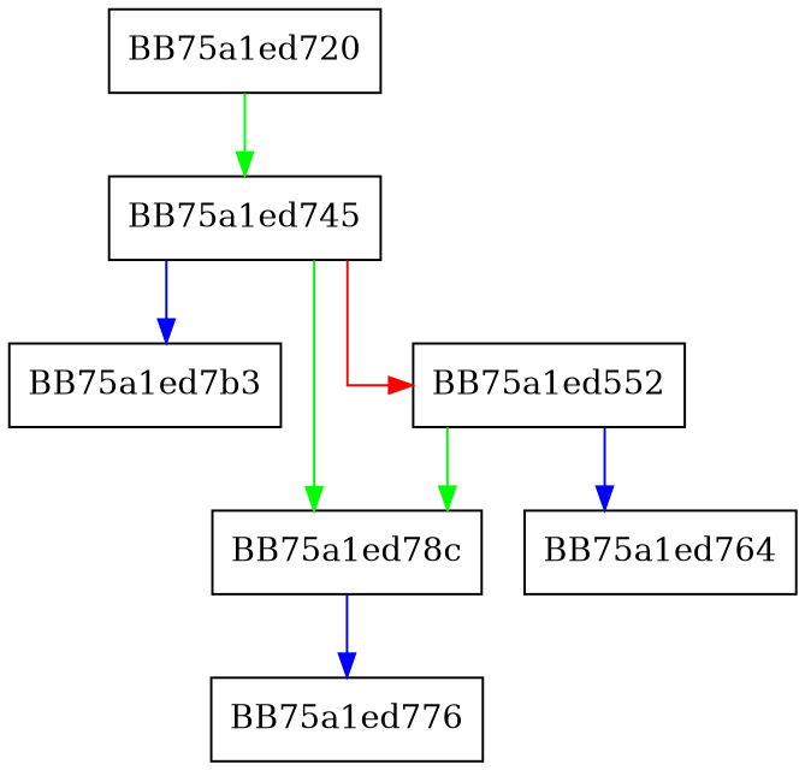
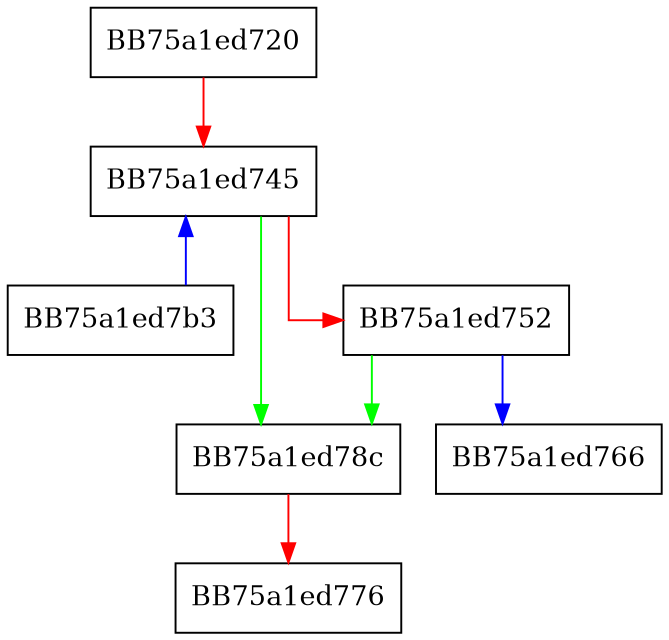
  digraph {
    fontname="DejaVu Serif"
    splines=ortho
    node [fontname="DejaVu Serif" shape=box]
    edge [color=blue fontname="DejaVu Serif"]
    BB75a1ed720
    BB75a1ed745
    BB75a1ed7b3
-   BB75a1ed752 [label=BB75a1ed552]
+   BB75a1ed752
    BB75a1ed78c
-   BB75a1ed766 [label=BB75a1ed764]
+   BB75a1ed766
    BB75a1ed776
-   BB75a1ed720 -> BB75a1ed745 [color=green]
+   BB75a1ed720 -> BB75a1ed745 [color=red]
    BB75a1ed745 -> BB75a1ed752 [color=red]
    BB75a1ed745 -> BB75a1ed78c [color=green]
-   BB75a1ed745 -> BB75a1ed7b3
+   BB75a1ed7b3 -> BB75a1ed745
    BB75a1ed752 -> BB75a1ed78c [color=green]
    BB75a1ed752 -> BB75a1ed766
-   BB75a1ed78c -> BB75a1ed776
+   BB75a1ed78c -> BB75a1ed776 [color=red]
  }
